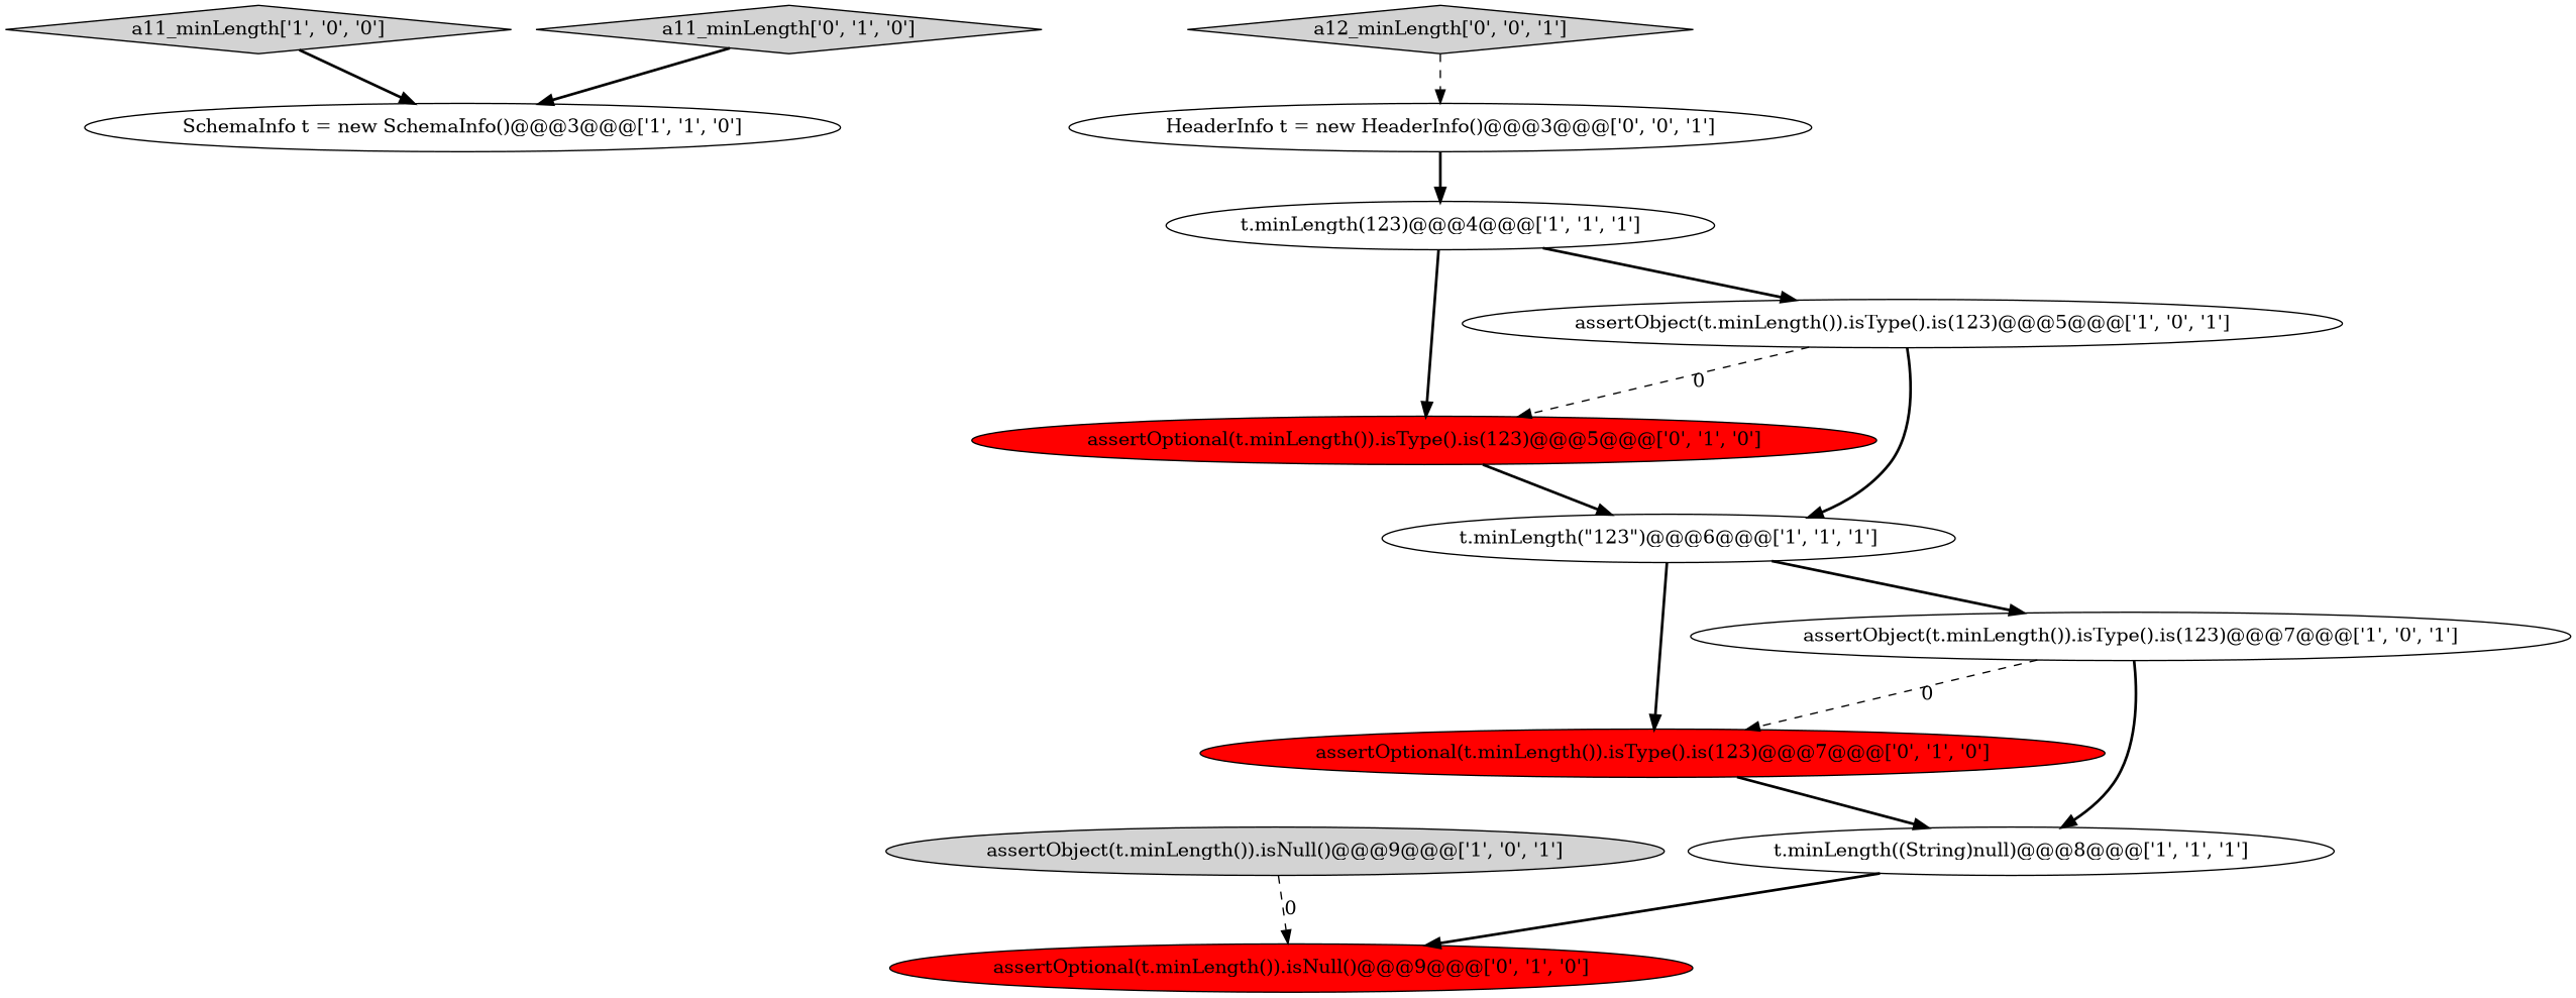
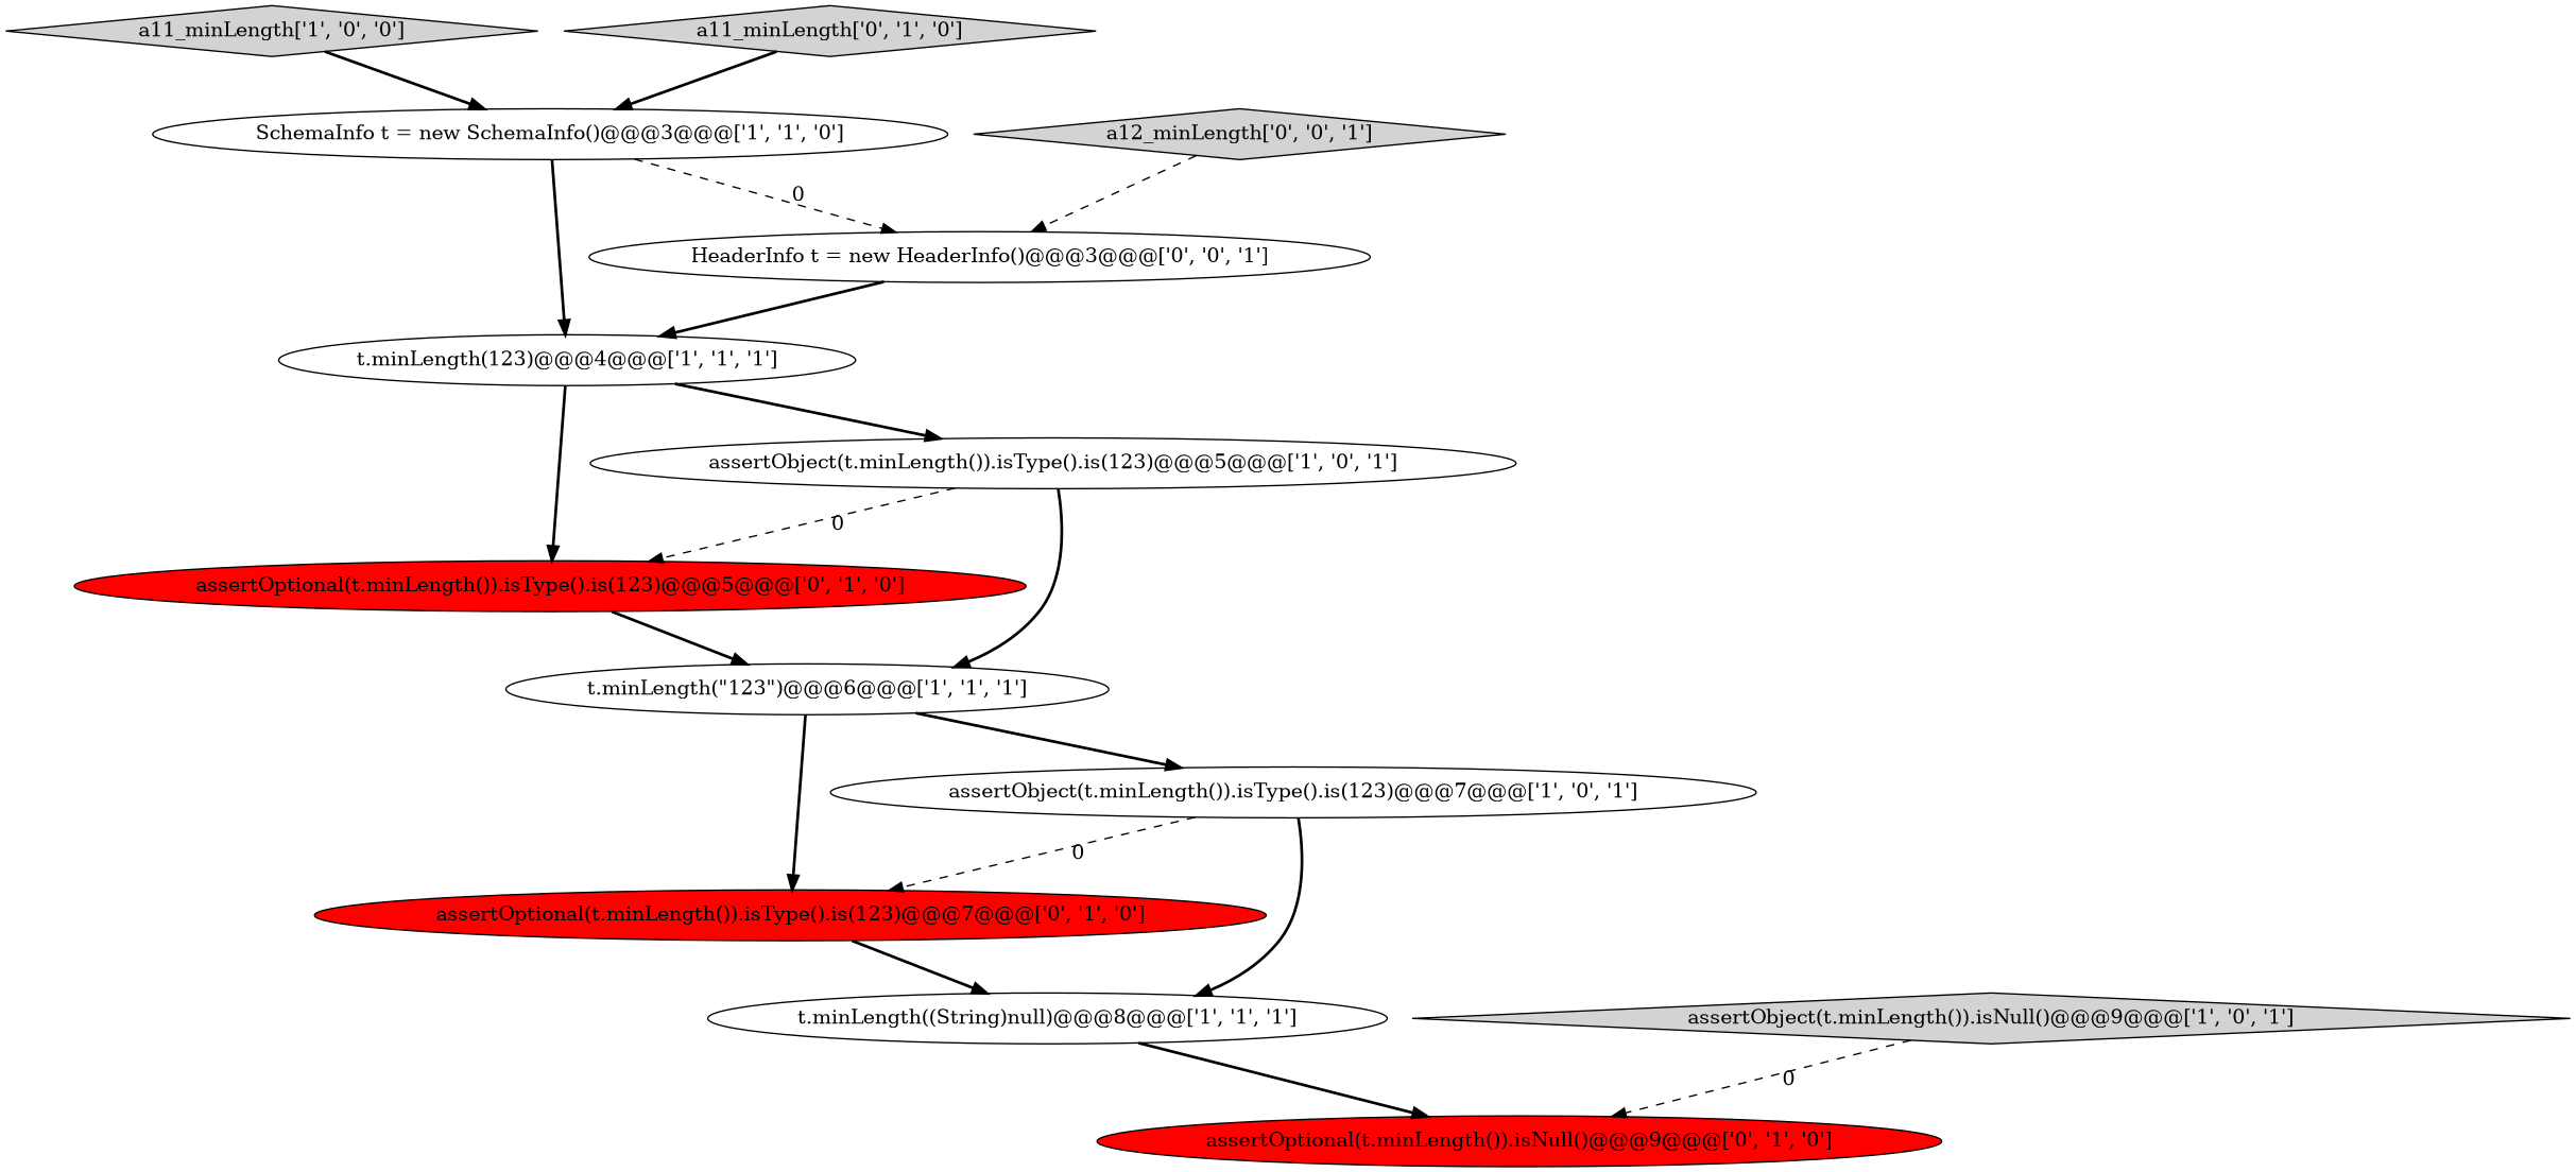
  digraph {
    node [fillcolor=white shape=ellipse style=filled]
    edge [style=bold]
    n1 [fillcolor=lightgray label="a11_minLength['1', '0', '0']" shape=diamond]
    n2 [label="SchemaInfo t = new SchemaInfo()@@@3@@@['1', '1', '0']"]
    n3 [label="HeaderInfo t = new HeaderInfo()@@@3@@@['0', '0', '1']"]
    n4 [label="t.minLength(123)@@@4@@@['1', '1', '1']"]
    n5 [fillcolor=red label="assertOptional(t.minLength()).isNull()@@@9@@@['0', '1', '0']"]
    n6 [fillcolor=red label="assertOptional(t.minLength()).isType().is(123)@@@7@@@['0', '1', '0']"]
    n7 [label="t.minLength((String)null)@@@8@@@['1', '1', '1']"]
    n8 [fillcolor=red label="assertOptional(t.minLength()).isType().is(123)@@@5@@@['0', '1', '0']"]
    n9 [label="assertObject(t.minLength()).isType().is(123)@@@5@@@['1', '0', '1']"]
    n10 [label="t.minLength(\"123\")@@@6@@@['1', '1', '1']"]
    n11 [label="assertObject(t.minLength()).isType().is(123)@@@7@@@['1', '0', '1']"]
-   n12 [fillcolor=lightgray label="assertObject(t.minLength()).isNull()@@@9@@@['1', '0', '1']"]
+   n12 [fillcolor=lightgray label="assertObject(t.minLength()).isNull()@@@9@@@['1', '0', '1']" shape=diamond]
    n13 [fillcolor=lightgray label="a12_minLength['0', '0', '1']" shape=diamond]
    n14 [fillcolor=lightgray label="a11_minLength['0', '1', '0']" shape=diamond]
    n1 -> n2
+   n2 -> n3 [label=0 style=dashed]
+   n2 -> n4
    n3 -> n4
    n4 -> n8
    n4 -> n9
    n6 -> n7
    n7 -> n5
    n8 -> n10
    n9 -> n8 [label=0 style=dashed]
    n9 -> n10
    n10 -> n6
    n10 -> n11
    n11 -> n6 [label=0 style=dashed]
    n11 -> n7
    n12 -> n5 [label=0 style=dashed]
    n13 -> n3 [style=dashed]
    n14 -> n2
  }
